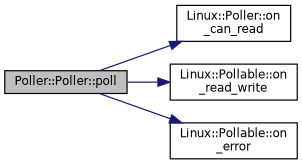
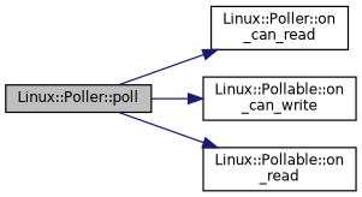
  digraph {
    rankdir=LR
    node [color=black fillcolor=white fontname=Helvetica fontsize=10 shape=record style=filled]
    edge [color=midnightblue fontname=Helvetica fontsize=10 labelfontname=Helvetica labelfontsize=10 style=solid]
-   n1 [fillcolor=grey75 fontcolor=black height=0.2 label="Poller::Poller::poll" width=0.4]
+   n1 [fillcolor=grey75 fontcolor=black height=0.2 label="Linux::Poller::poll" width=0.4]
    n2 [height=0.2 label="Linux::Poller::on\l_can_read" width=0.4]
-   n3 [height=0.2 label="Linux::Pollable::on\l_read_write" width=0.4]
-   n4 [height=0.2 label="Linux::Pollable::on\l_error" width=0.4]
+   n3 [height=0.2 label="Linux::Pollable::on\l_can_write" width=0.4]
+   n4 [height=0.2 label="Linux::Pollable::on\l_read" width=0.4]
    n1 -> n2
    n1 -> n3
    n1 -> n4
  }
